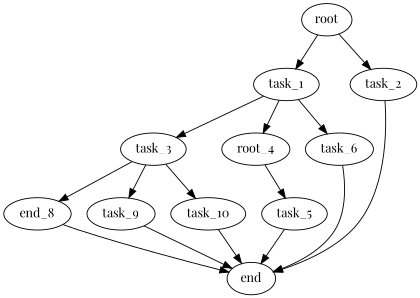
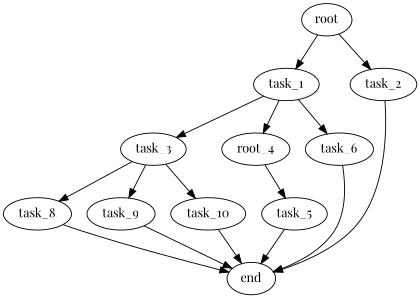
  digraph {
    fontname="Playfair Display"
    node [fontname="Playfair Display"]
    edge [fontname="Playfair Display"]
    root
    task_1
    task_2
    task_3
    n5 [label=root_4]
    task_6
    end
-   task_8 [label=end_8]
+   task_8
    task_9
    task_10
    task_5
    root -> task_1
    root -> task_2
    task_1 -> task_3
    task_1 -> n5
    task_1 -> task_6
    task_2 -> end
    task_3 -> task_8
    task_3 -> task_9
    task_3 -> task_10
    n5 -> task_5
    task_6 -> end
    task_8 -> end
    task_9 -> end
    task_10 -> end
    task_5 -> end
  }
